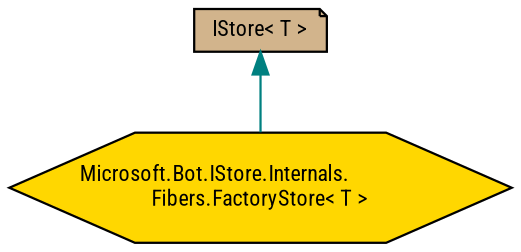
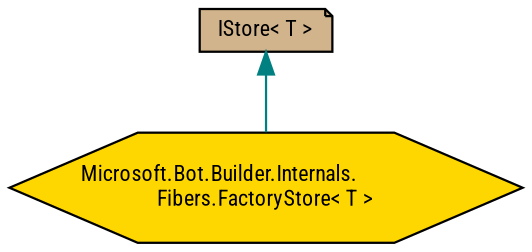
  digraph {
    fontname="Roboto Condensed"
    node [color=black fontname="Roboto Condensed" fontsize=10 style=filled]
-   n1 [fillcolor=gold fontcolor=black height=0.2 label="Microsoft.Bot.IStore.Internals.\lFibers.FactoryStore\< T \>" shape=hexagon width=0.4]
+   n1 [fillcolor=gold fontcolor=black height=0.2 label="Microsoft.Bot.Builder.Internals.\lFibers.FactoryStore\< T \>" shape=hexagon width=0.4]
    n2 [fillcolor=tan height=0.2 label="IStore\< T \>" shape=note width=0.4]
    n2 -> n1 [color=teal dir=back fontname="Roboto Condensed" fontsize=10 labelfontname=Helvetica labelfontsize=10 style=solid]
  }
